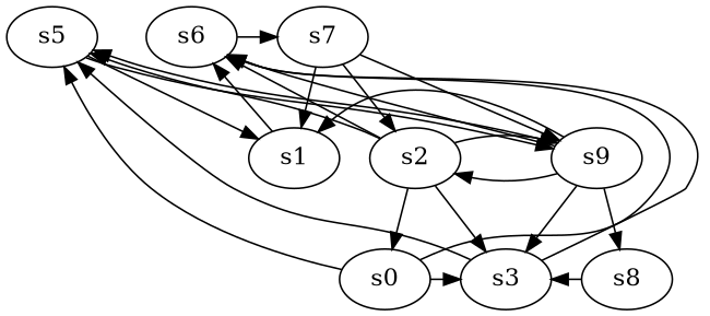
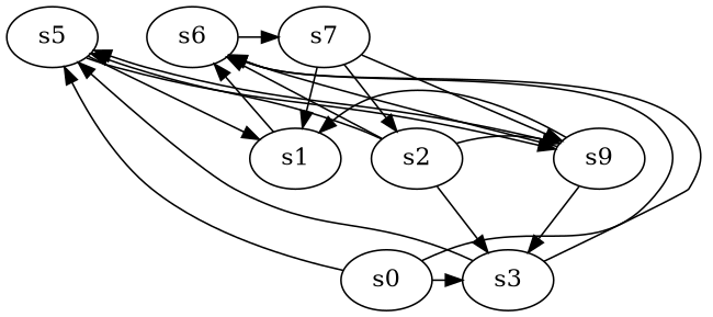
  digraph {
    node [player=1]
    s0
    s3
    s5 [player=0]
    s6
    s1 [player=0]
    s9
    s7 [player=0]
    s2
-   s8
    s0 -> s3 [constraint="time == 5 || time == 13 || time == 19 || time == 21"]
    s0 -> s5 [constraint="time % 4 == 2 && time % 4 == 0"]
    s0 -> s6 [constraint="time % 6 == 4"]
    s3 -> s5 [constraint="time % 5 == 1 || time % 5 == 2"]
    s3 -> s6 [constraint="time % 3 == 0 || time % 3 == 0"]
    s5 -> s1 [constraint="time % 2 == 1 && time % 3 == 0"]
    s5 -> s9 [constraint="time % 4 == 1 && time % 3 == 0"]
    s6 -> s7 [constraint="!(time % 6 == 2)"]
    s1 -> s6 [constraint="time == 10 || time == 20"]
    s9 -> s3
    s9 -> s5 [constraint="time == 0 || time == 4 || time == 10 || time == 11"]
    s9 -> s6 [constraint="time % 3 == 0"]
    s9 -> s1 [constraint="time % 2 == 0"]
-   s9 -> s2 [constraint="time % 6 == 5"]
-   s9 -> s8
    s7 -> s1
    s7 -> s9 [constraint="time % 4 == 3 || time % 4 == 0"]
    s7 -> s2
-   s2 -> s0
    s2 -> s3
    s2 -> s5 [constraint="time == 1 || time == 21 || time == 24 || time == 27"]
    s2 -> s6 [constraint="time % 8 == 5"]
    s2 -> s9 [constraint="time % 4 == 3 || time % 3 == 0"]
-   s8 -> s3 [constraint="time == 0 || time == 7 || time == 14 || time == 15 || time == 21"]
  }
